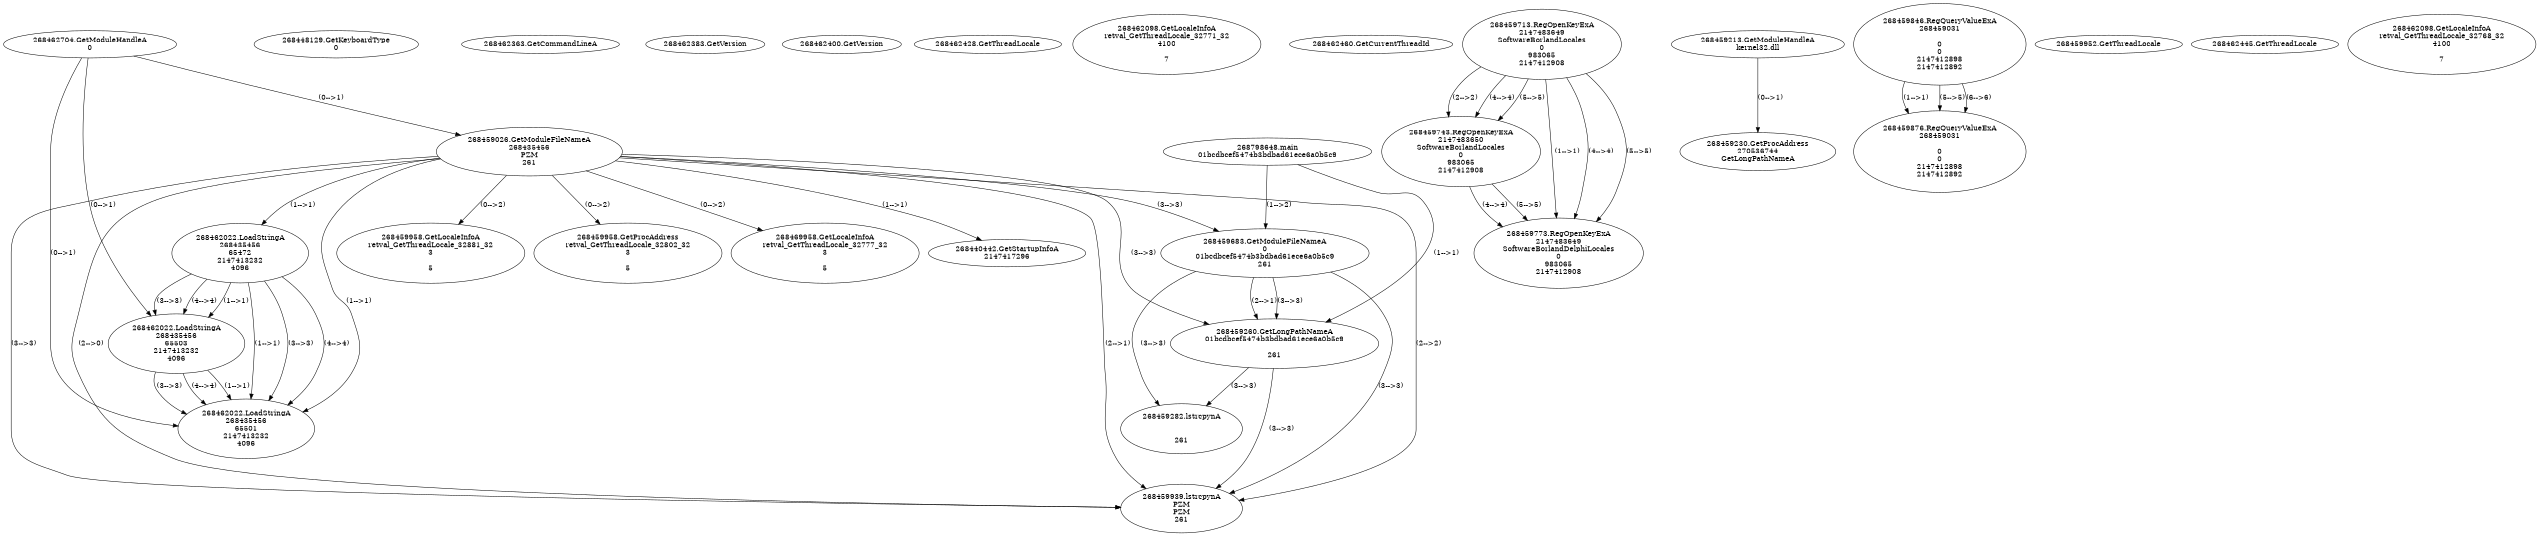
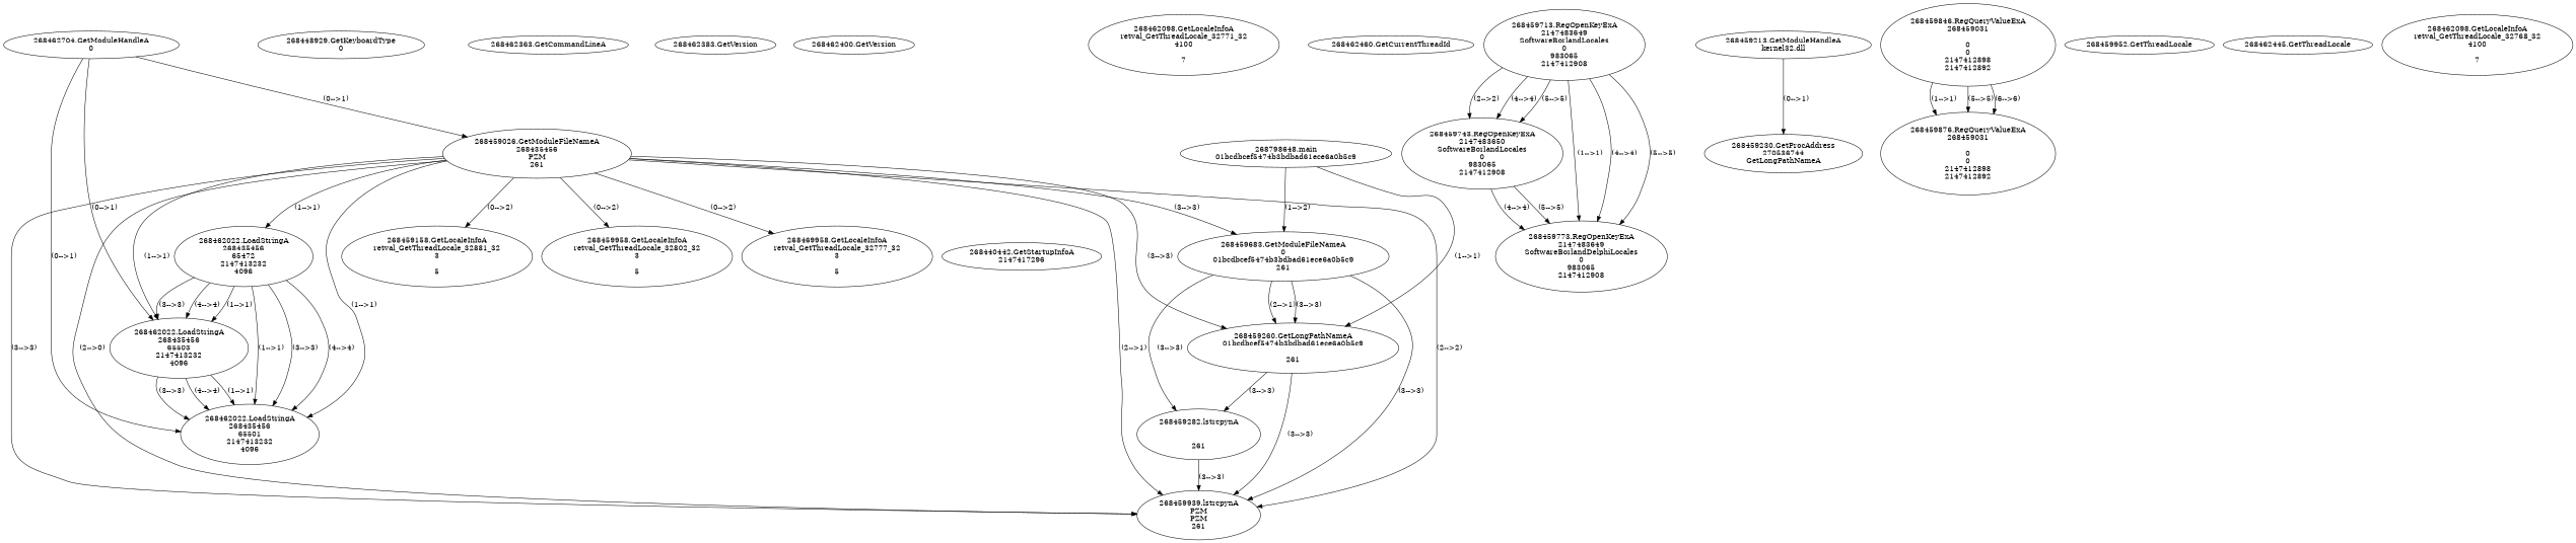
  digraph {
    n1 [label="268798648.main\n01bcdbcef5474b3bdbad61ece6a0b5c9"]
    n2 [label="268459683.GetModuleFileNameA\n0\n01bcdbcef5474b3bdbad61ece6a0b5c9\n261"]
    n3 [label="268459260.GetLongPathNameA\n01bcdbcef5474b3bdbad61ece6a0b5c9\n\n261"]
    n4 [label="268459282.lstrcpynA\n\n\n261"]
    n5 [label="268459939.lstrcpynA\nPZM\nPZM\n261"]
    n6 [label="268462704.GetModuleHandleA\n0"]
    n7 [label="268459026.GetModuleFileNameA\n268435456\nPZM\n261"]
    n8 [label="268462022.LoadStringA\n268435456\n65503\n2147413232\n4096"]
    n9 [label="268462022.LoadStringA\n268435456\n65501\n2147413232\n4096"]
    n10 [label="268462022.LoadStringA\n268435456\n65472\n2147413232\n4096"]
-   n11 [label="268459958.GetLocaleInfoA\nretval_GetThreadLocale_32881_32\n3\n\n5"]
-   n12 [label="268459958.GetProcAddress\nretval_GetThreadLocale_32802_32\n3\n\n5"]
+   n11 [label="268459158.GetLocaleInfoA\nretval_GetThreadLocale_32881_32\n3\n\n5"]
+   n12 [label="268459958.GetLocaleInfoA\nretval_GetThreadLocale_32802_32\n3\n\n5"]
    n13 [label="268469958.GetLocaleInfoA\nretval_GetThreadLocale_32777_32\n3\n\n5"]
-   n14 [label="268448129.GetKeyboardType\n0"]
+   n14 [label="268448929.GetKeyboardType\n0"]
    n15 [label="268462363.GetCommandLineA\n"]
    n16 [label="268440442.GetStartupInfoA\n2147417296"]
    n17 [label="268462383.GetVersion\n"]
    n18 [label="268462400.GetVersion\n"]
-   n19 [label="268462428.GetThreadLocale\n"]
    n20 [label="268462098.GetLocaleInfoA\nretval_GetThreadLocale_32771_32\n4100\n\n7"]
    n21 [label="268462460.GetCurrentThreadId\n"]
    n22 [label="268459713.RegOpenKeyExA\n2147483649\nSoftware\Borland\Locales\n0\n983065\n2147412908"]
    n23 [label="268459743.RegOpenKeyExA\n2147483650\nSoftware\Borland\Locales\n0\n983065\n2147412908"]
    n24 [label="268459773.RegOpenKeyExA\n2147483649\nSoftware\Borland\Delphi\Locales\n0\n983065\n2147412908"]
    n25 [label="268459213.GetModuleHandleA\nkernel32.dll"]
    n26 [label="268459230.GetProcAddress\n270536744\nGetLongPathNameA"]
    n27 [label="268459846.RegQueryValueExA\n268459031\n\n0\n0\n2147412898\n2147412892"]
    n28 [label="268459876.RegQueryValueExA\n268459031\n\n0\n0\n2147412898\n2147412892"]
    n29 [label="268459952.GetThreadLocale\n"]
    n30 [label="268462445.GetThreadLocale\n"]
    n31 [label="268462098.GetLocaleInfoA\nretval_GetThreadLocale_32768_32\n4100\n\n7"]
    n1 -> n2 [label="(1-->2)"]
    n1 -> n3 [label="(1-->1)"]
    n2 -> n3 [label="(2-->1)"]
    n2 -> n3 [label="(3-->3)"]
    n2 -> n4 [label="(3-->3)"]
    n2 -> n5 [label="(3-->3)"]
    n3 -> n4 [label="(3-->3)"]
    n3 -> n5 [label="(3-->3)"]
+   n4 -> n5 [label="(3-->3)"]
    n6 -> n7 [label="(0-->1)"]
    n6 -> n8 [label="(0-->1)"]
    n6 -> n9 [label="(0-->1)"]
    n7 -> n2 [label="(3-->3)"]
    n7 -> n3 [label="(3-->3)"]
    n7 -> n5 [label="(2-->1)"]
    n7 -> n5 [label="(2-->2)"]
    n7 -> n5 [label="(3-->3)"]
    n7 -> n5 [label="(2-->0)"]
-   n7 -> n16 [label="(1-->1)"]
+   n7 -> n8 [label="(1-->1)"]
    n7 -> n9 [label="(1-->1)"]
    n7 -> n10 [label="(1-->1)"]
    n7 -> n11 [label="(0-->2)"]
    n7 -> n12 [label="(0-->2)"]
    n7 -> n13 [label="(0-->2)"]
    n8 -> n9 [label="(1-->1)"]
    n8 -> n9 [label="(3-->3)"]
    n8 -> n9 [label="(4-->4)"]
    n10 -> n8 [label="(1-->1)"]
    n10 -> n8 [label="(3-->3)"]
    n10 -> n8 [label="(4-->4)"]
    n10 -> n9 [label="(1-->1)"]
    n10 -> n9 [label="(3-->3)"]
    n10 -> n9 [label="(4-->4)"]
    n22 -> n23 [label="(2-->2)"]
    n22 -> n23 [label="(4-->4)"]
    n22 -> n23 [label="(5-->5)"]
    n22 -> n24 [label="(1-->1)"]
    n22 -> n24 [label="(4-->4)"]
    n22 -> n24 [label="(5-->5)"]
    n23 -> n24 [label="(4-->4)"]
    n23 -> n24 [label="(5-->5)"]
    n25 -> n26 [label="(0-->1)"]
    n27 -> n28 [label="(1-->1)"]
    n27 -> n28 [label="(5-->5)"]
    n27 -> n28 [label="(6-->6)"]
  }
